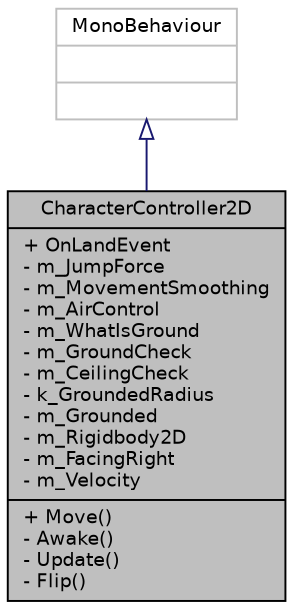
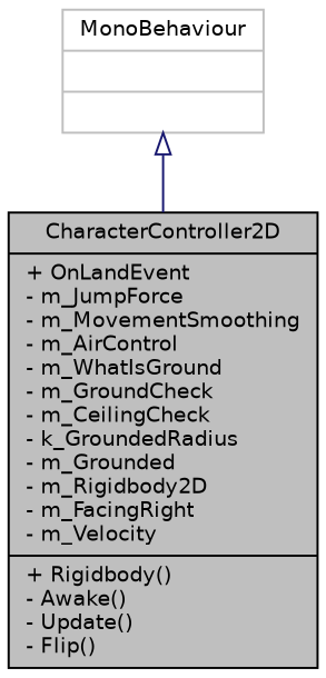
  digraph {
    node [fontname=Helvetica fontsize=10 shape=record style=filled]
-   n1 [color=black fillcolor=grey75 fontcolor=black height=0.2 label="{CharacterController2D\n|+ OnLandEvent\l- m_JumpForce\l- m_MovementSmoothing\l- m_AirControl\l- m_WhatIsGround\l- m_GroundCheck\l- m_CeilingCheck\l- k_GroundedRadius\l- m_Grounded\l- m_Rigidbody2D\l- m_FacingRight\l- m_Velocity\l|+ Move()\l- Awake()\l- Update()\l- Flip()\l}" width=0.4]
+   n1 [color=black fillcolor=grey75 fontcolor=black height=0.2 label="{CharacterController2D\n|+ OnLandEvent\l- m_JumpForce\l- m_MovementSmoothing\l- m_AirControl\l- m_WhatIsGround\l- m_GroundCheck\l- m_CeilingCheck\l- k_GroundedRadius\l- m_Grounded\l- m_Rigidbody2D\l- m_FacingRight\l- m_Velocity\l|+ Rigidbody()\l- Awake()\l- Update()\l- Flip()\l}" width=0.4]
    n2 [color=grey75 fillcolor=white height=0.2 label="{MonoBehaviour\n||}" width=0.4]
    n2 -> n1 [arrowtail=onormal color=midnightblue dir=back fontname=Helvetica fontsize=10 labelfontname=Helvetica labelfontsize=10 style=solid]
  }
